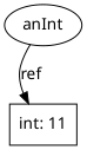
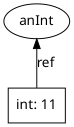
  digraph {
    fontname="Noto Sans"
    node [fontname="Noto Sans"]
    n1 [label=anInt shape=ellipse]
    n2 [label="int: 11" shape=box]
-   n1 -> n2 [label=ref fontname="Noto Sans"]
+   n2 -> n1 [label=ref fontname="Noto Sans"]
  }
